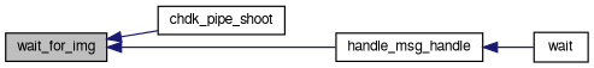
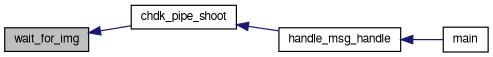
  digraph {
    rankdir=LR
    node [color=black fillcolor=white fontname=FreeSans fontsize=10 shape=record style=filled]
    edge [color=midnightblue dir=back fontname=FreeSans fontsize=10 labelfontname=FreeSans labelfontsize=10 style=solid]
    n1 [fillcolor=grey75 fontcolor=black height=0.2 label=wait_for_img width=0.4]
    n2 [height=0.2 label=chdk_pipe_shoot width=0.4]
    n3 [height=0.2 label=handle_msg_handle width=0.4]
-   n4 [height=0.2 label=wait width=0.4]
+   n4 [height=0.2 label=main width=0.4]
    n1 -> n2
-   n1 -> n3
+   n2 -> n3
    n3 -> n4
  }
